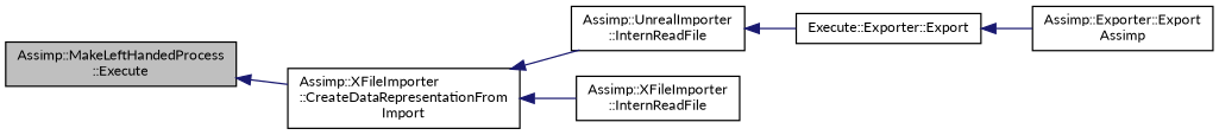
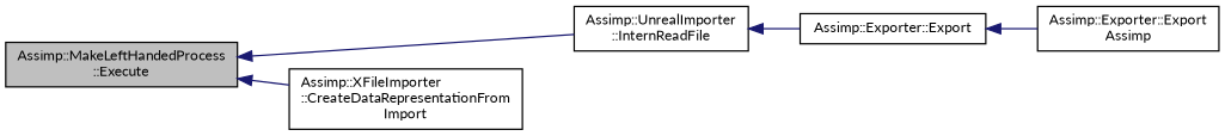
  digraph {
    fontname=Lato
    rankdir=LR
    node [color=black fillcolor=white fontname=Lato fontsize=10 shape=record style=filled]
    edge [color=midnightblue dir=back fontname=Lato fontsize=10 labelfontname=Helvetica labelfontsize=10 style=solid]
    n1 [fillcolor=grey75 fontcolor=black height=0.2 label="Assimp::MakeLeftHandedProcess\l::Execute" width=0.4]
    n2 [height=0.2 label="Assimp::UnrealImporter\l::InternReadFile" width=0.4]
    n3 [height=0.2 label="Assimp::XFileImporter\l::CreateDataRepresentationFrom\lImport" width=0.4]
-   n4 [height=0.2 label="Execute::Exporter::Export" width=0.4]
+   n4 [height=0.2 label="Assimp::Exporter::Export" width=0.4]
    n5 [height=0.2 label="Assimp::Exporter::Export\lAssimp" width=0.4]
-   n6 [height=0.2 label="Assimp::XFileImporter\l::InternReadFile" width=0.4]
-   n3 -> n2
+   n1 -> n2
    n1 -> n3
    n2 -> n4
-   n3 -> n6
    n4 -> n5
  }
